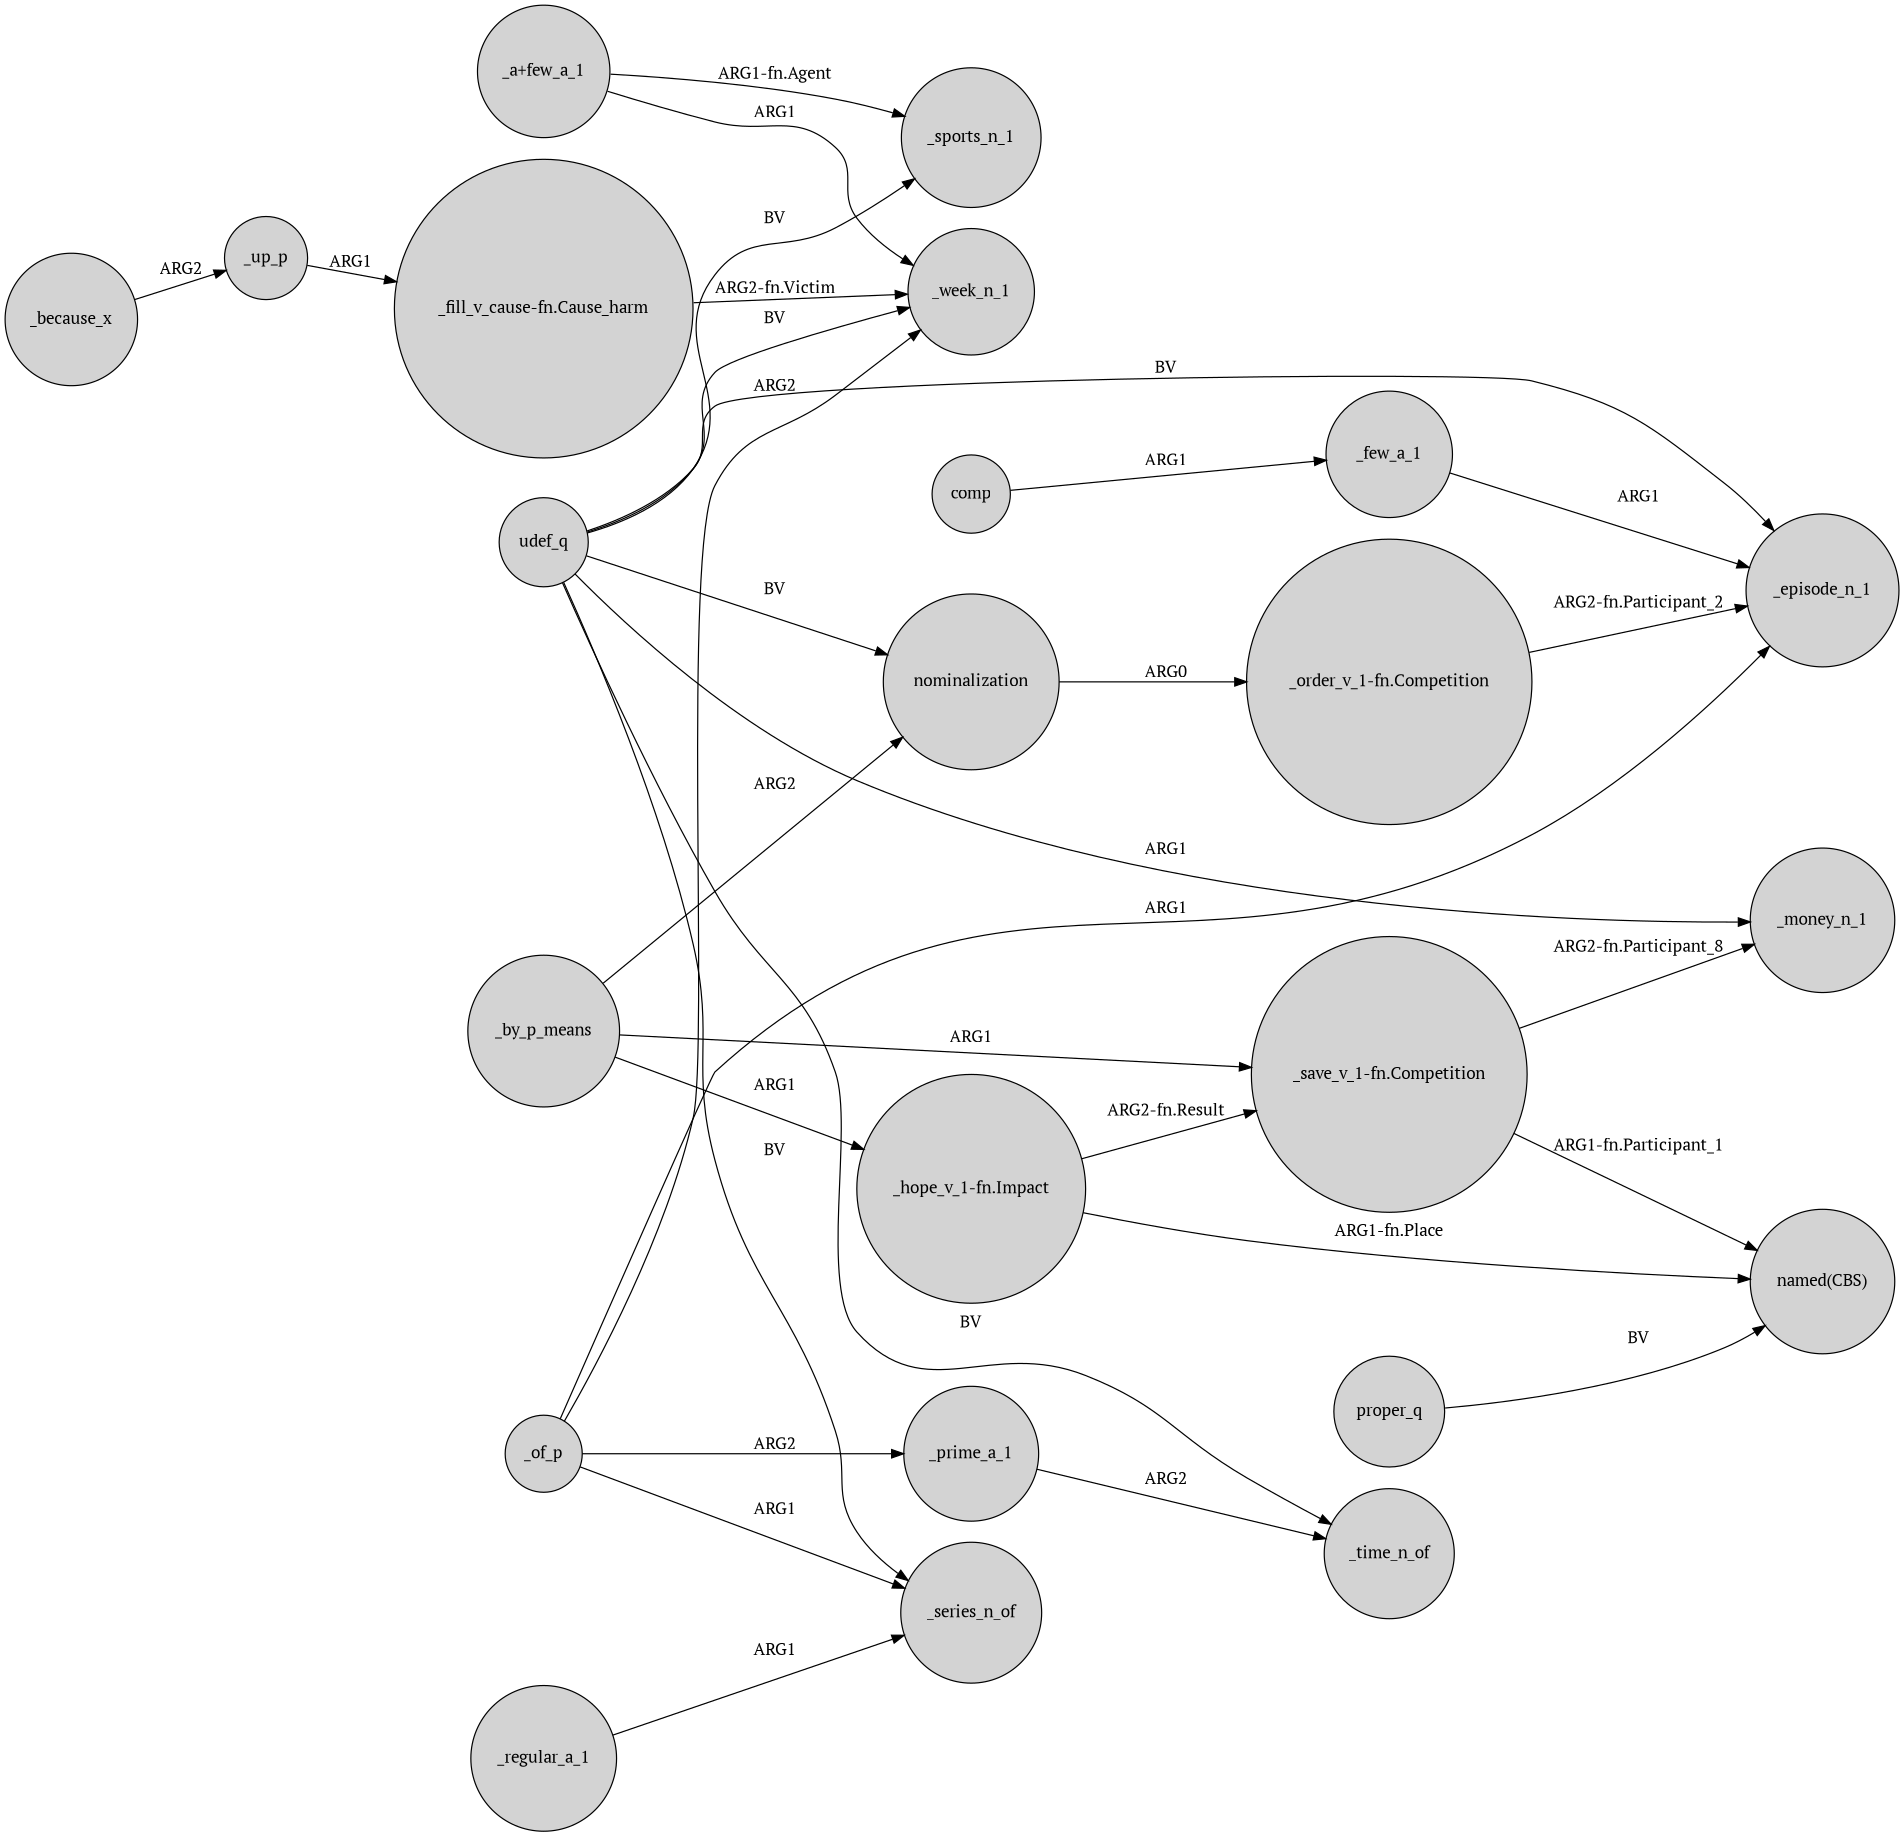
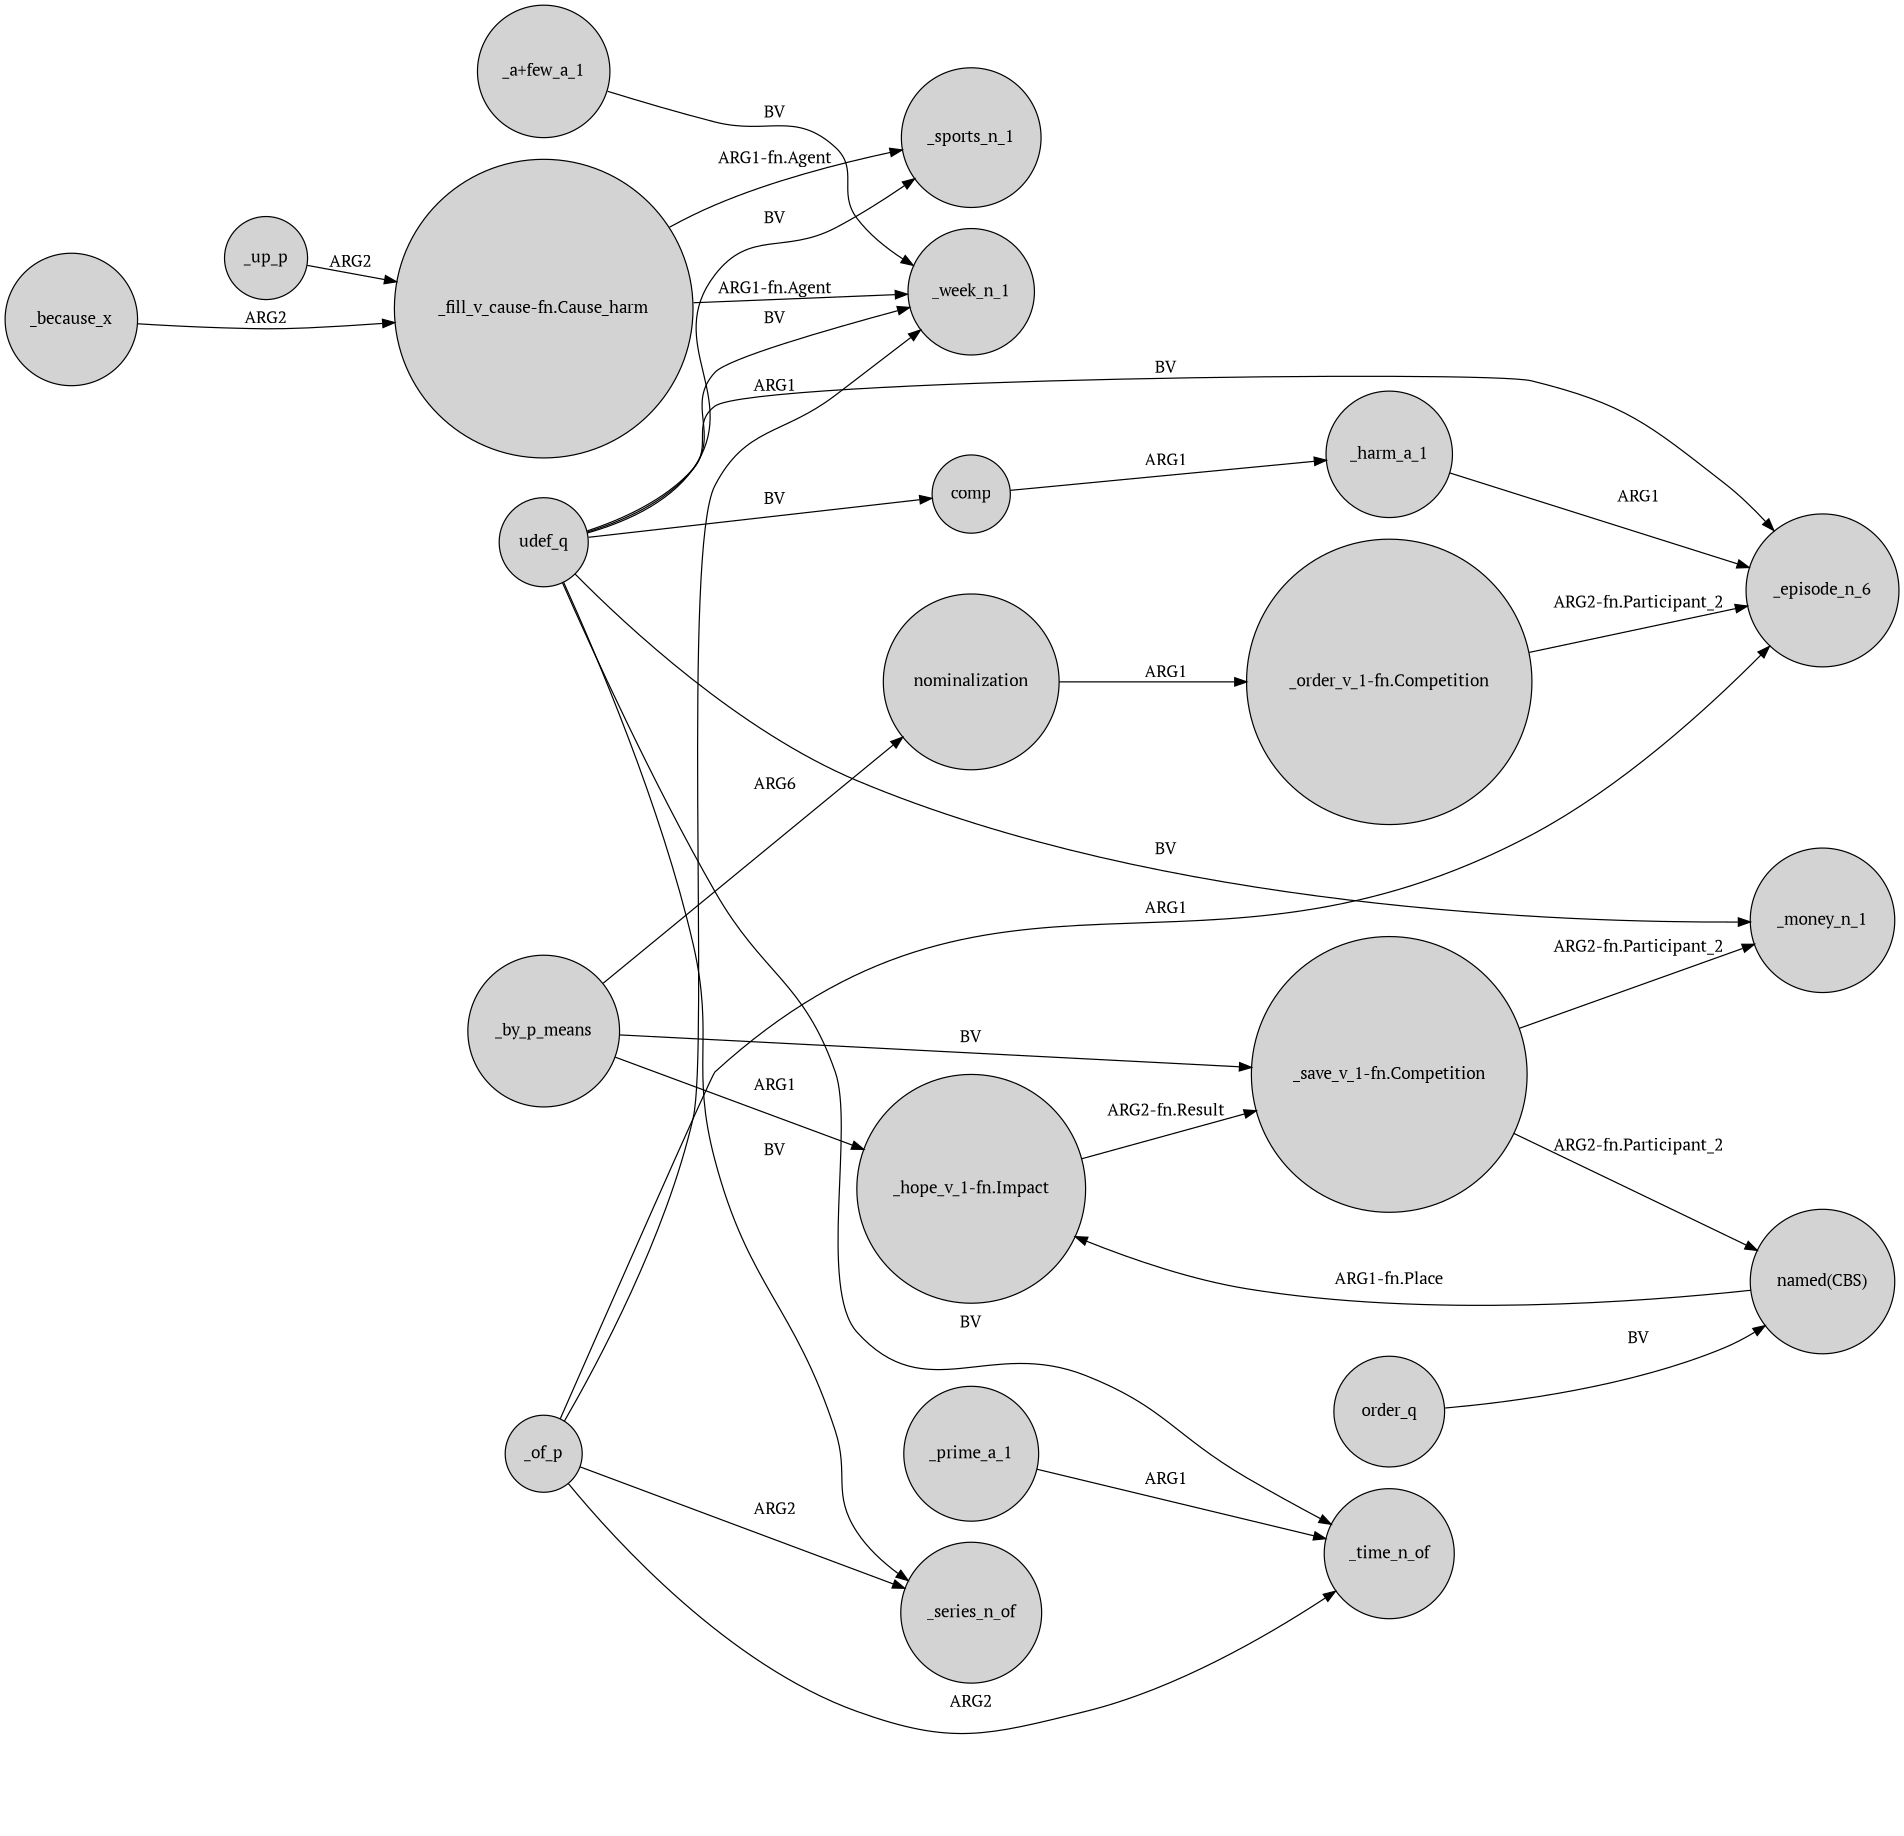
  digraph {
    fontname="PT Serif"
    rankdir=LR
    node [fontname="PT Serif" shape=circle style=filled]
    edge [fontname="PT Serif"]
    "_fill_v_cause-fn.Cause_harm"
    _sports_n_1
    _week_n_1
    _of_p
-   _episode_n_1
+   _episode_n_1 [label=_episode_n_6]
    _time_n_of
    _series_n_of
    "_order_v_1-fn.Competition"
    udef_q
    nominalization
    _money_n_1
    _up_p
    "_hope_v_1-fn.Impact"
    "_save_v_1-fn.Competition"
    "named(CBS)"
    _by_p_means
-   _regular_a_1
-   proper_q
+   proper_q [label=order_q]
    "_a+few_a_1"
    _prime_a_1
    comp
-   _few_a_1
+   _few_a_1 [label=_harm_a_1]
    _because_x
-   "_a+few_a_1" -> _sports_n_1 [label="ARG1-fn.Agent"]
-   "_fill_v_cause-fn.Cause_harm" -> _week_n_1 [label="ARG2-fn.Victim"]
-   _of_p -> _week_n_1 [label=ARG2]
+   "_fill_v_cause-fn.Cause_harm" -> _sports_n_1 [label="ARG1-fn.Agent"]
+   "_fill_v_cause-fn.Cause_harm" -> _week_n_1 [label="ARG1-fn.Agent"]
+   _of_p -> _week_n_1 [label=ARG1]
    _of_p -> _episode_n_1 [label=ARG1]
-   _of_p -> _prime_a_1 [label=ARG2]
-   _of_p -> _series_n_of [label=ARG1]
+   _of_p -> _time_n_of [label=ARG2]
+   _of_p -> _series_n_of [label=ARG2]
    "_order_v_1-fn.Competition" -> _episode_n_1 [label="ARG2-fn.Participant_2"]
    udef_q -> _sports_n_1 [label=BV]
    udef_q -> _week_n_1 [label=BV]
    udef_q -> _episode_n_1 [label=BV]
    udef_q -> _time_n_of [label=BV]
    udef_q -> _series_n_of [label=BV]
-   udef_q -> nominalization [label=BV]
-   udef_q -> _money_n_1 [label=ARG1]
-   nominalization -> "_order_v_1-fn.Competition" [label=ARG0]
-   _up_p -> "_fill_v_cause-fn.Cause_harm" [label=ARG1]
+   udef_q -> comp [label=BV]
+   udef_q -> _money_n_1 [label=BV]
+   nominalization -> "_order_v_1-fn.Competition" [label=ARG1]
+   _up_p -> "_fill_v_cause-fn.Cause_harm" [label=ARG2]
    "_hope_v_1-fn.Impact" -> "_save_v_1-fn.Competition" [label="ARG2-fn.Result"]
-   "_hope_v_1-fn.Impact" -> "named(CBS)" [label="ARG1-fn.Place"]
-   "_save_v_1-fn.Competition" -> _money_n_1 [label="ARG2-fn.Participant_8"]
-   "_save_v_1-fn.Competition" -> "named(CBS)" [label="ARG1-fn.Participant_1"]
-   _by_p_means -> nominalization [label=ARG2]
+   "named(CBS)" -> "_hope_v_1-fn.Impact" [label="ARG1-fn.Place"]
+   "_save_v_1-fn.Competition" -> _money_n_1 [label="ARG2-fn.Participant_2"]
+   "_save_v_1-fn.Competition" -> "named(CBS)" [label="ARG2-fn.Participant_2"]
+   _by_p_means -> nominalization [label=ARG6]
    _by_p_means -> "_hope_v_1-fn.Impact" [label=ARG1]
-   _by_p_means -> "_save_v_1-fn.Competition" [label=ARG1]
-   _regular_a_1 -> _series_n_of [label=ARG1]
+   _by_p_means -> "_save_v_1-fn.Competition" [label=BV]
    proper_q -> "named(CBS)" [label=BV]
-   "_a+few_a_1" -> _week_n_1 [label=ARG1]
-   _prime_a_1 -> _time_n_of [label=ARG2]
+   "_a+few_a_1" -> _week_n_1 [label=BV]
+   _prime_a_1 -> _time_n_of [label=ARG1]
    comp -> _few_a_1 [label=ARG1]
    _few_a_1 -> _episode_n_1 [label=ARG1]
-   _because_x -> _up_p [label=ARG2]
+   _because_x -> "_fill_v_cause-fn.Cause_harm" [label=ARG2]
  }
